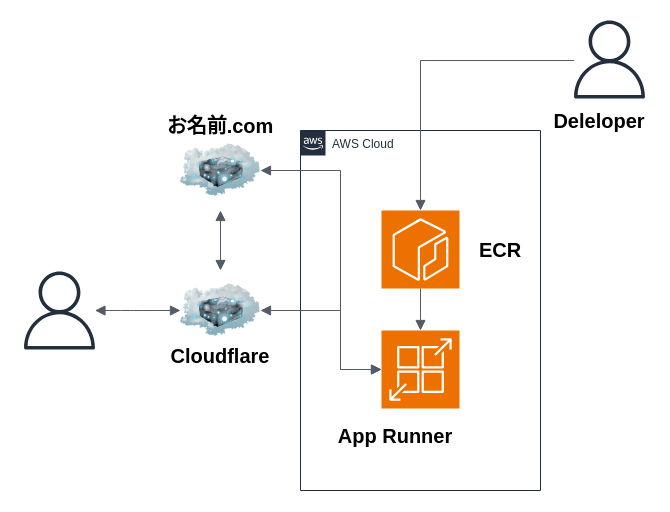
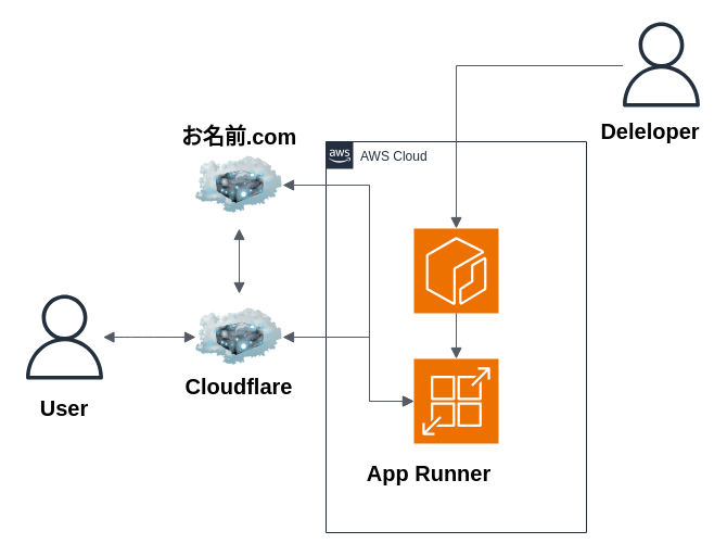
  <mxCell id="0" />
  <mxCell id="1" parent="0" />
  <mxCell id="2" value="AWS Cloud" style="points=[[0,0],[0.25,0],[0.5,0],[0.75,0],[1,0],[1,0.25],[1,0.5],[1,0.75],[1,1],[0.75,1],[0.5,1],[0.25,1],[0,1],[0,0.75],[0,0.5],[0,0.25]];outlineConnect=0;gradientColor=none;html=1;whiteSpace=wrap;fontSize=12;fontStyle=0;shape=mxgraph.aws4.group;grIcon=mxgraph.aws4.group_aws_cloud_alt;strokeColor=#232F3E;fillColor=none;verticalAlign=top;align=left;spacingLeft=30;fontColor=#232F3E;dashed=0;labelBackgroundColor=#ffffff;container=1;pointerEvents=0;collapsible=0;recursiveResize=0;" parent="1" vertex="1"><mxGeometry x="300" y="130" width="240" height="360" as="geometry" /></mxCell>
  <mxCell id="3" value="" style="sketch=0;points=[[0,0,0],[0.25,0,0],[0.5,0,0],[0.75,0,0],[1,0,0],[0,1,0],[0.25,1,0],[0.5,1,0],[0.75,1,0],[1,1,0],[0,0.25,0],[0,0.5,0],[0,0.75,0],[1,0.25,0],[1,0.5,0],[1,0.75,0]];outlineConnect=0;fontColor=#232F3E;fillColor=#ED7100;strokeColor=#ffffff;dashed=0;verticalLabelPosition=bottom;verticalAlign=top;align=center;html=1;fontSize=12;fontStyle=0;aspect=fixed;shape=mxgraph.aws4.resourceIcon;resIcon=mxgraph.aws4.app_runner;" vertex="1" parent="2"><mxGeometry x="81" y="200" width="78" height="78" as="geometry" /></mxCell>
  <mxCell id="4" value="" style="sketch=0;points=[[0,0,0],[0.25,0,0],[0.5,0,0],[0.75,0,0],[1,0,0],[0,1,0],[0.25,1,0],[0.5,1,0],[0.75,1,0],[1,1,0],[0,0.25,0],[0,0.5,0],[0,0.75,0],[1,0.25,0],[1,0.5,0],[1,0.75,0]];outlineConnect=0;fontColor=#232F3E;fillColor=#ED7100;strokeColor=#ffffff;dashed=0;verticalLabelPosition=bottom;verticalAlign=top;align=center;html=1;fontSize=12;fontStyle=0;aspect=fixed;shape=mxgraph.aws4.resourceIcon;resIcon=mxgraph.aws4.ecr;" vertex="1" parent="2"><mxGeometry x="81" y="80" width="78" height="78" as="geometry" /></mxCell>
- <mxCell id="5" value="&lt;font style=&quot;font-size: 20px;&quot;&gt;&lt;b&gt;ECR&lt;/b&gt;&lt;/font&gt;" style="text;html=1;align=center;verticalAlign=middle;whiteSpace=wrap;rounded=0;fontSize=16;" vertex="1" parent="2"><mxGeometry x="170" y="104" width="60" height="30" as="geometry" /></mxCell>
  <mxCell id="6" value="&lt;font style=&quot;font-size: 20px;&quot;&gt;&lt;b&gt;App Runner&lt;/b&gt;&lt;/font&gt;" style="text;html=1;align=center;verticalAlign=middle;whiteSpace=wrap;rounded=0;fontSize=16;" vertex="1" parent="2"><mxGeometry x="35" y="290" width="120" height="30" as="geometry" /></mxCell>
  <mxCell id="7" value="" style="edgeStyle=orthogonalEdgeStyle;html=1;endArrow=block;elbow=vertical;startArrow=none;endFill=1;strokeColor=#545B64;rounded=0;fontSize=12;startSize=8;endSize=8;curved=0;entryX=0.5;entryY=0;entryDx=0;entryDy=0;exitX=0.5;exitY=1;exitDx=0;exitDy=0;exitPerimeter=0;entryPerimeter=0;" edge="1" parent="2" source="4" target="3"><mxGeometry width="100" relative="1" as="geometry"><mxPoint x="424" y="200" as="sourcePoint" /><mxPoint x="270" y="350" as="targetPoint" /><Array as="points"><mxPoint x="120" y="200" /></Array></mxGeometry></mxCell>
  <mxCell id="8" value="" style="image;html=1;image=img/lib/clip_art/networking/Cloud_Server_128x128.png" vertex="1" parent="1"><mxGeometry x="180" y="270" width="80" height="80" as="geometry" /></mxCell>
  <mxCell id="9" value="" style="sketch=0;outlineConnect=0;fontColor=#232F3E;gradientColor=none;fillColor=#232F3D;strokeColor=none;dashed=0;verticalLabelPosition=bottom;verticalAlign=top;align=center;html=1;fontSize=12;fontStyle=0;aspect=fixed;pointerEvents=1;shape=mxgraph.aws4.user;" vertex="1" parent="1"><mxGeometry x="20" y="271" width="78" height="78" as="geometry" /></mxCell>
  <mxCell id="10" value="" style="image;html=1;image=img/lib/clip_art/networking/Cloud_Server_128x128.png" vertex="1" parent="1"><mxGeometry x="180" y="130" width="80" height="80" as="geometry" /></mxCell>
  <mxCell id="11" value="&lt;font style=&quot;font-size: 20px;&quot;&gt;&lt;b&gt;Cloudflare&lt;/b&gt;&lt;/font&gt;" style="text;html=1;align=center;verticalAlign=middle;whiteSpace=wrap;rounded=0;fontSize=16;" vertex="1" parent="1"><mxGeometry x="190" y="340" width="60" height="30" as="geometry" /></mxCell>
+ <mxCell id="12" value="&lt;font style=&quot;font-size: 20px;&quot;&gt;&lt;b&gt;User&lt;/b&gt;&lt;/font&gt;" style="text;html=1;align=center;verticalAlign=middle;whiteSpace=wrap;rounded=0;fontSize=16;" vertex="1" parent="1"><mxGeometry x="29" y="360" width="60" height="30" as="geometry" /></mxCell>
  <mxCell id="13" value="&lt;font style=&quot;font-size: 20px;&quot;&gt;&lt;b&gt;お名前.com&lt;/b&gt;&lt;/font&gt;" style="text;html=1;align=center;verticalAlign=middle;whiteSpace=wrap;rounded=0;fontSize=16;" vertex="1" parent="1"><mxGeometry x="165" y="110" width="110" height="30" as="geometry" /></mxCell>
  <mxCell id="14" value="" style="sketch=0;outlineConnect=0;fontColor=#232F3E;gradientColor=none;fillColor=#232F3D;strokeColor=none;dashed=0;verticalLabelPosition=bottom;verticalAlign=top;align=center;html=1;fontSize=12;fontStyle=0;aspect=fixed;pointerEvents=1;shape=mxgraph.aws4.user;" vertex="1" parent="1"><mxGeometry x="570" y="20" width="78" height="78" as="geometry" /></mxCell>
  <mxCell id="15" value="&lt;font style=&quot;font-size: 20px;&quot;&gt;&lt;b&gt;Deleloper&lt;/b&gt;&lt;/font&gt;" style="text;html=1;align=center;verticalAlign=middle;whiteSpace=wrap;rounded=0;fontSize=16;" vertex="1" parent="1"><mxGeometry x="569" y="105" width="60" height="30" as="geometry" /></mxCell>
  <mxCell id="16" value="" style="edgeStyle=orthogonalEdgeStyle;html=1;endArrow=block;elbow=vertical;startArrow=none;endFill=1;strokeColor=#545B64;rounded=0;fontSize=12;startSize=8;endSize=8;curved=0;entryX=0.5;entryY=0;entryDx=0;entryDy=0;entryPerimeter=0;" edge="1" parent="1" source="14" target="4"><mxGeometry width="100" relative="1" as="geometry"><mxPoint x="400" y="380" as="sourcePoint" /><mxPoint x="500" y="380" as="targetPoint" /><Array as="points"><mxPoint x="420" y="60" /></Array></mxGeometry></mxCell>
  <mxCell id="17" value="" style="edgeStyle=orthogonalEdgeStyle;html=1;endArrow=block;elbow=vertical;startArrow=block;startFill=1;endFill=1;strokeColor=#545B64;rounded=0;fontSize=12;startSize=8;endSize=8;exitX=1;exitY=0.5;exitDx=0;exitDy=0;entryX=0;entryY=0.5;entryDx=0;entryDy=0;entryPerimeter=0;" edge="1" parent="1" source="8" target="3"><mxGeometry width="100" relative="1" as="geometry"><mxPoint x="240" y="440" as="sourcePoint" /><mxPoint x="340" y="440" as="targetPoint" /><Array as="points"><mxPoint x="340" y="310" /><mxPoint x="340" y="369" /></Array></mxGeometry></mxCell>
  <mxCell id="18" value="" style="edgeStyle=orthogonalEdgeStyle;html=1;endArrow=block;elbow=vertical;startArrow=block;startFill=1;endFill=1;strokeColor=#545B64;rounded=0;fontSize=12;startSize=8;endSize=8;curved=1;exitX=0.5;exitY=1;exitDx=0;exitDy=0;" edge="1" parent="1" source="10"><mxGeometry width="100" relative="1" as="geometry"><mxPoint x="170" y="380" as="sourcePoint" /><mxPoint x="220" y="270" as="targetPoint" /></mxGeometry></mxCell>
  <mxCell id="19" value="" style="edgeStyle=orthogonalEdgeStyle;html=1;endArrow=block;elbow=vertical;startArrow=block;startFill=1;endFill=1;strokeColor=#545B64;rounded=0;fontSize=12;startSize=8;endSize=8;curved=1;entryX=0;entryY=0.5;entryDx=0;entryDy=0;" edge="1" parent="1" source="9" target="8"><mxGeometry width="100" relative="1" as="geometry"><mxPoint x="170" y="380" as="sourcePoint" /><mxPoint x="270" y="380" as="targetPoint" /></mxGeometry></mxCell>
  <mxCell id="20" value="" style="edgeStyle=orthogonalEdgeStyle;html=1;endArrow=block;elbow=vertical;startArrow=block;startFill=1;endFill=1;strokeColor=#545B64;rounded=0;fontSize=12;startSize=8;endSize=8;exitX=1;exitY=0.5;exitDx=0;exitDy=0;entryX=0;entryY=0.5;entryDx=0;entryDy=0;entryPerimeter=0;" edge="1" parent="1" source="10" target="3"><mxGeometry width="100" relative="1" as="geometry"><mxPoint x="230" y="330" as="sourcePoint" /><mxPoint x="380" y="380" as="targetPoint" /><Array as="points"><mxPoint x="340" y="170" /><mxPoint x="340" y="369" /></Array></mxGeometry></mxCell>
